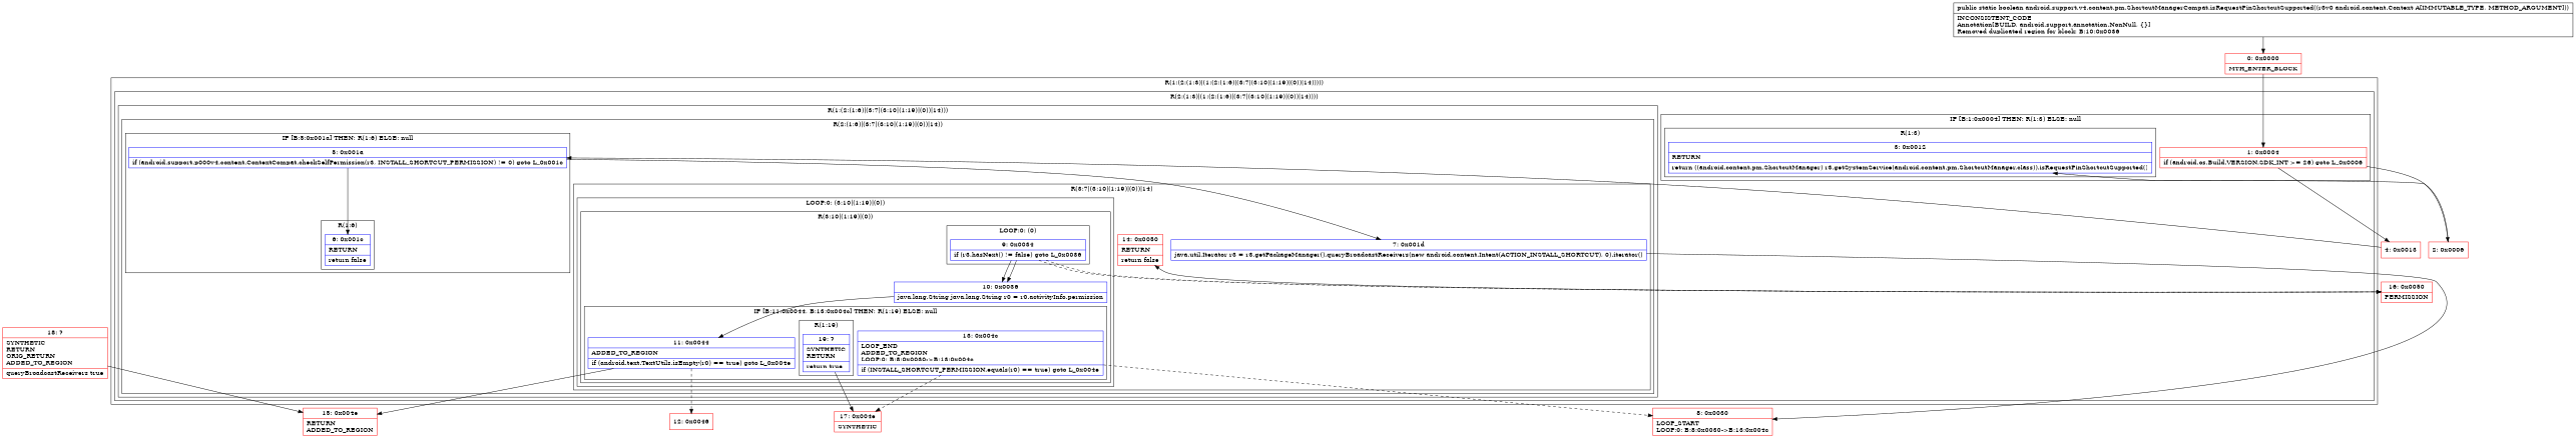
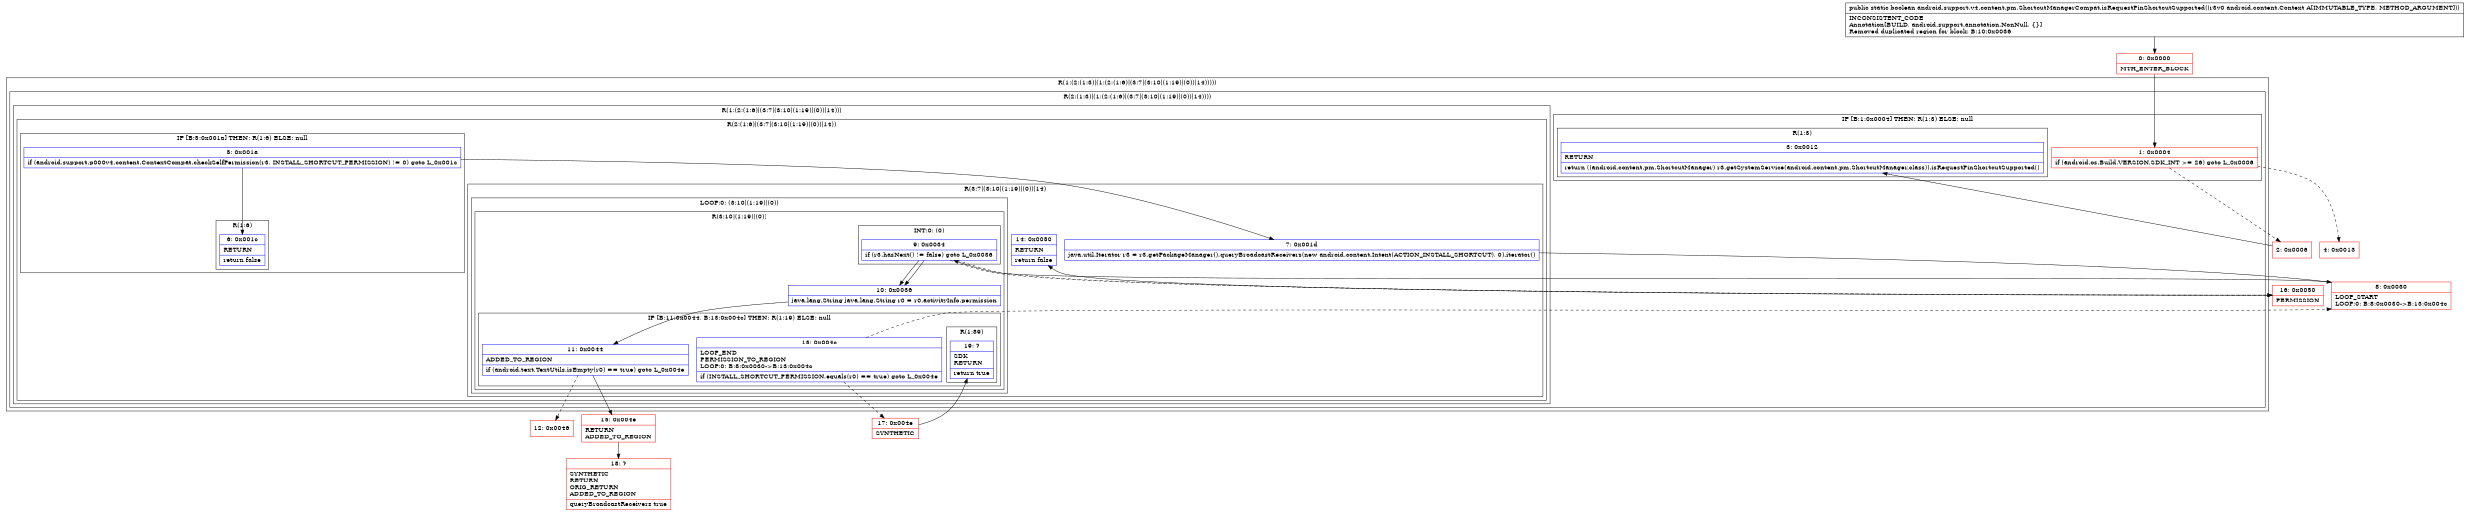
  digraph {
    node [color=blue shape=record]
    n1 [label="{3\:\ 0x0012|RETURN\l|return ((android.content.pm.ShortcutManager) r3.getSystemService(android.content.pm.ShortcutManager.class)).isRequestPinShortcutSupported()\l}"]
    n2 [color=red label="{1\:\ 0x0004|if (android.os.Build.VERSION.SDK_INT \>= 26) goto L_0x0006\l}"]
    n3 [label="{6\:\ 0x001c|RETURN\l|return false\l}"]
    n4 [label="{5\:\ 0x001a|if (android.support.p000v4.content.ContextCompat.checkSelfPermission(r3, INSTALL_SHORTCUT_PERMISSION) != 0) goto L_0x001c\l}"]
-   n5 [label="{19\:\ ?|SYNTHETIC\lRETURN\l|return true\l}"]
+   n5 [label="{19\:\ ?|SDK\lRETURN\l|return true\l}"]
    n6 [label="{11\:\ 0x0044|ADDED_TO_REGION\l|if (android.text.TextUtils.isEmpty(r0) == true) goto L_0x004e\l}"]
-   n7 [label="{13\:\ 0x004c|LOOP_END\lADDED_TO_REGION\lLOOP:0: B:8:0x0030\-\>B:13:0x004c\l|if (INSTALL_SHORTCUT_PERMISSION.equals(r0) == true) goto L_0x004e\l}"]
+   n7 [label="{13\:\ 0x004c|LOOP_END\lPERMISSION_TO_REGION\lLOOP:0: B:8:0x0030\-\>B:13:0x004c\l|if (INSTALL_SHORTCUT_PERMISSION.equals(r0) == true) goto L_0x004e\l}"]
    n8 [label="{9\:\ 0x0034|if (r3.hasNext() != false) goto L_0x0036\l}"]
    n9 [label="{10\:\ 0x0036|java.lang.String java.lang.String r0 = r0.activityInfo.permission\l}"]
    n10 [label="{7\:\ 0x001d|java.util.Iterator r3 = r3.getPackageManager().queryBroadcastReceivers(new android.content.Intent(ACTION_INSTALL_SHORTCUT), 0).iterator()\l}"]
-   n11 [color=red label="{14\:\ 0x0050|RETURN\l|return false\l}"]
+   n11 [label="{14\:\ 0x0050|RETURN\l|return false\l}"]
    n12 [color=red label="{2\:\ 0x0006}"]
    n13 [color=red label="{4\:\ 0x0013}"]
    n14 [color=red label="{12\:\ 0x0046}"]
    n15 [color=red label="{15\:\ 0x004e|RETURN\lADDED_TO_REGION\l}"]
    n16 [color=red label="{8\:\ 0x0030|LOOP_START\lLOOP:0: B:8:0x0030\-\>B:13:0x004c\l}"]
    n17 [color=red label="{17\:\ 0x004e|SYNTHETIC\l}"]
    n18 [color=red label="{16\:\ 0x0050|PERMISSION\l}"]
    n19 [color=red label="{18\:\ ?|SYNTHETIC\lRETURN\lORIG_RETURN\lADDED_TO_REGION\l|queryBroadcastReceivers true\l}"]
    n20 [color=red label="{0\:\ 0x0000|MTH_ENTER_BLOCK\l}"]
    n21 [label="{public static boolean android.support.v4.content.pm.ShortcutManagerCompat.isRequestPinShortcutSupported((r3v0 android.content.Context A[IMMUTABLE_TYPE, METHOD_ARGUMENT]))  | INCONSISTENT_CODE\lAnnotation[BUILD, android.support.annotation.NonNull, \{\}]\lRemoved duplicated region for block: B:10:0x0036 \l}" color=""]
    subgraph cluster_1 {
      label="R(1:(2:(1:3)|(1:(2:(1:6)|(3:7|(3:10|(1:19)|(0))|14)))))"
      subgraph cluster_2 {
        label="R(2:(1:3)|(1:(2:(1:6)|(3:7|(3:10|(1:19)|(0))|14))))"
        subgraph cluster_3 {
          label="IF [B:1:0x0004] THEN: R(1:3) ELSE: null"
          n2
          subgraph cluster_4 {
            label="R(1:3)"
            n1
          }
        }
        subgraph cluster_5 {
          label="R(1:(2:(1:6)|(3:7|(3:10|(1:19)|(0))|14)))"
          subgraph cluster_6 {
            label="R(2:(1:6)|(3:7|(3:10|(1:19)|(0))|14))"
            subgraph cluster_7 {
              label="IF [B:5:0x001a] THEN: R(1:6) ELSE: null"
              n4
              subgraph cluster_8 {
                label="R(1:6)"
                n3
              }
            }
            subgraph cluster_9 {
              label="R(3:7|(3:10|(1:19)|(0))|14)"
              n10
              n11
              subgraph cluster_10 {
                label="LOOP:0: (3:10|(1:19)|(0))"
                subgraph cluster_11 {
                  label="R(3:10|(1:19)|(0))"
                  n9
                  subgraph cluster_12 {
                    label="IF [B:11:0x0044, B:13:0x004c] THEN: R(1:19) ELSE: null"
                    n6
                    n7
                    subgraph cluster_13 {
-                     label="R(1:19)"
+                     label="R(1:89)"
                      n5
                    }
                  }
                  subgraph cluster_14 {
-                   label="LOOP:0: (0)"
+                   label="INT:0: (0)"
                    n8
                    subgraph cluster_15 {
                      label="R(0)"
                    }
                  }
                }
              }
            }
          }
        }
      }
    }
-   n2 -> n12
-   n2 -> n13 [style=solid]
+   n2 -> n12 [style=dashed]
+   n2 -> n13 [style=dashed]
    n4 -> n3
    n4 -> n10 [style=solid]
    n6 -> n14 [style=dashed]
    n6 -> n15
    n7 -> n16 [style=dashed]
    n7 -> n17 [style=dashed]
    n8 -> n9
    n8 -> n9
    n8 -> n18 [style=dashed]
    n8 -> n18 [style=dashed]
    n9 -> n6
    n10 -> n16
    n12 -> n1
-   n13 -> n4
-   n19 -> n15
-   n5 -> n17
+   n15 -> n19
+   n16 -> n8
+   n17 -> n5
    n18 -> n11
    n20 -> n2
    n21 -> n20
  }
